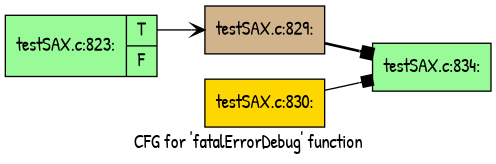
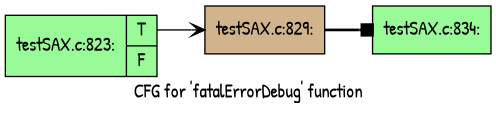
  digraph {
    fontname="Patrick Hand"
    label="CFG for 'fatalErrorDebug' function"
    rankdir=LR
    node [fillcolor=palegreen fontname="Patrick Hand" shape=record style=filled]
    edge [arrowhead=box fontname="Patrick Hand" style=solid]
    n1 [label="{testSAX.c:823:|{<s0>T|<s1>F}}"]
    n2 [fillcolor=tan label="{testSAX.c:829:}"]
    n3 [label="{testSAX.c:834:}"]
-   n4 [fillcolor=gold label="{testSAX.c:830:}"]
    n1 -> n2 [arrowhead=vee tailport=s0]
    n2 -> n3 [style=bold]
-   n4 -> n3
  }
